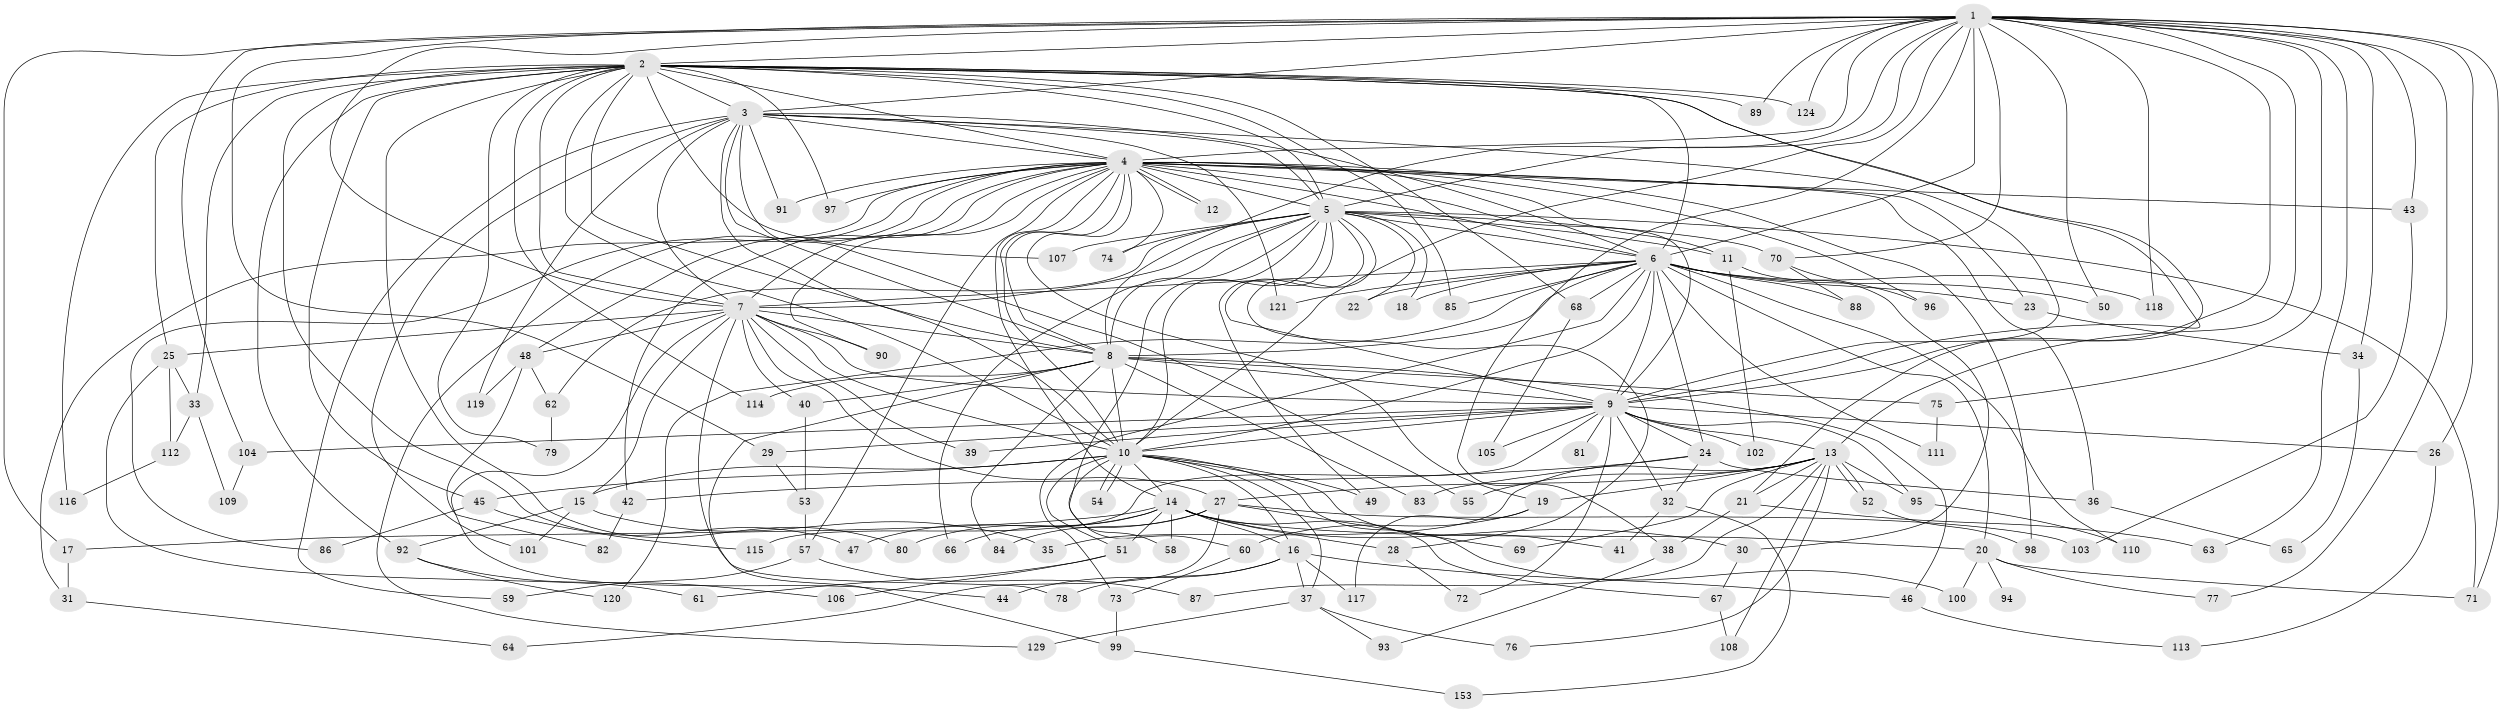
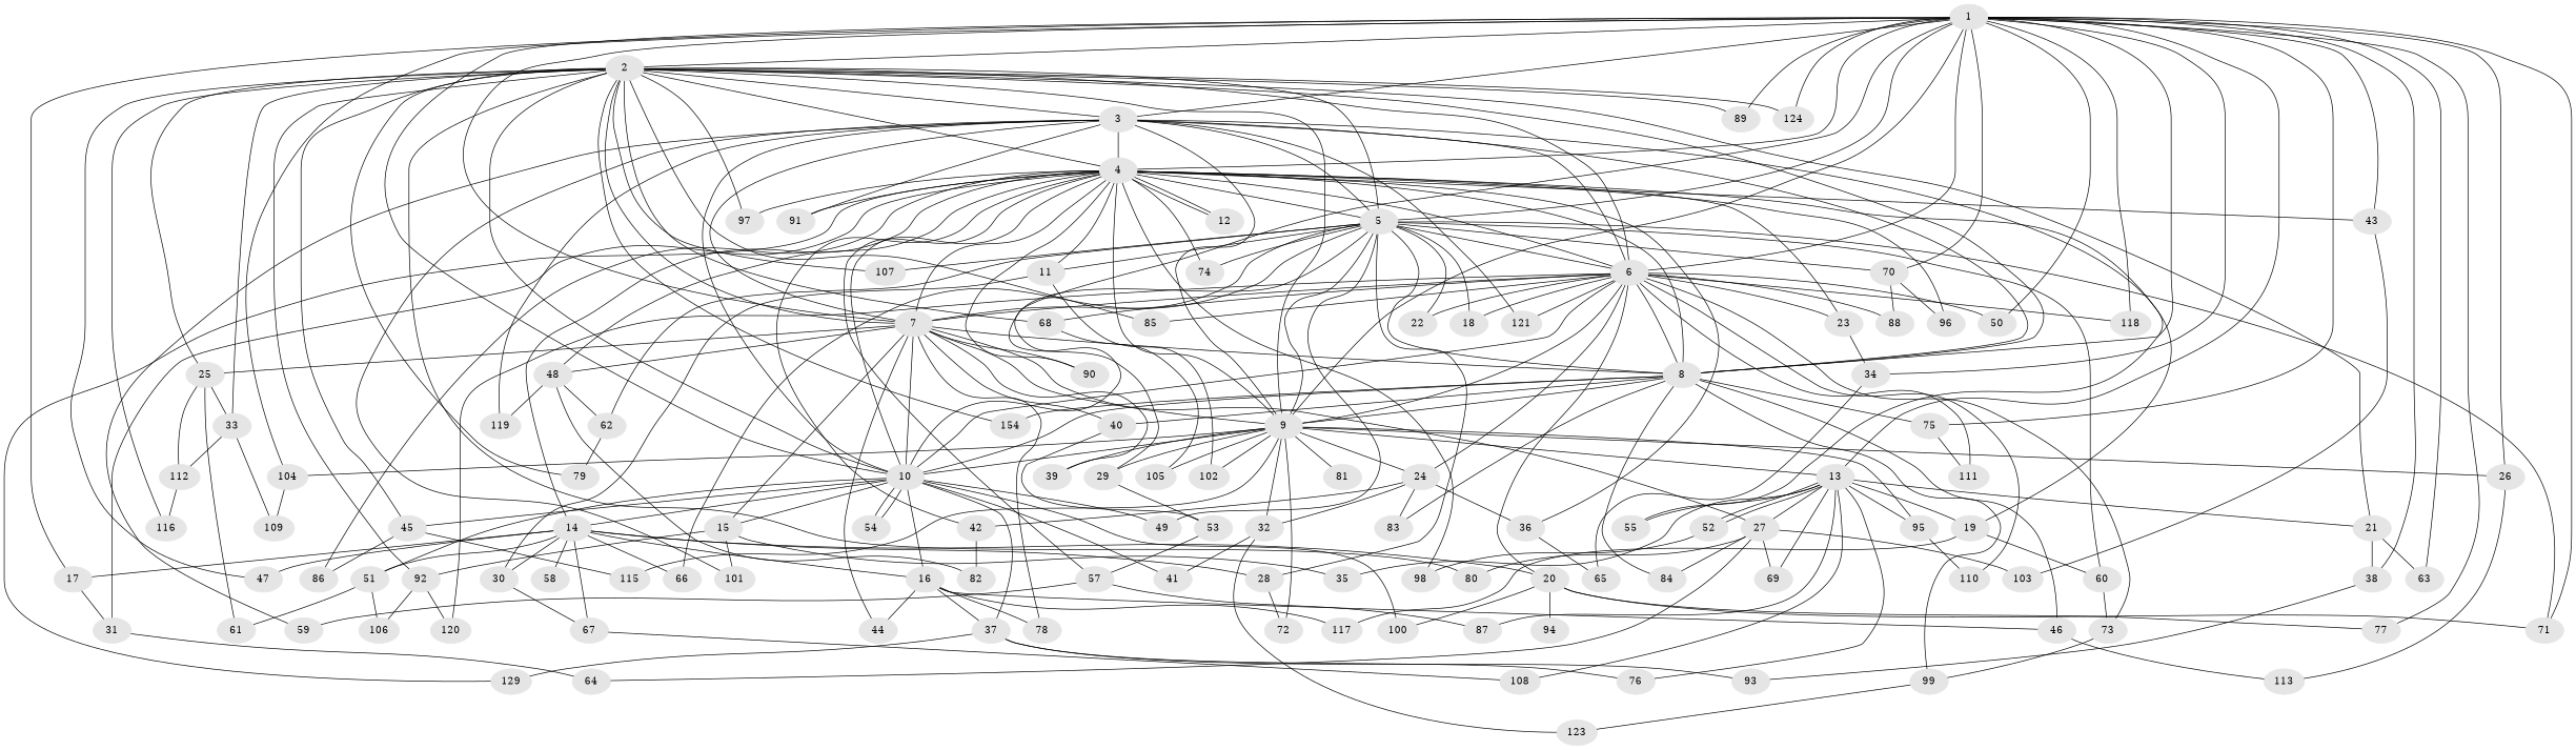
  graph {
    node [color=gray90 style=filled]
    1
    2
    3
    4
    5
    6
    7
    8
    9
    10
    13
    17
    26
    29
    34
    38
    43
    50
    63
    70
    71
    75
    77
    89
    104
    118
    124
    21
    25
    33
    45
    47
    68
    79
    80
    85
    92
    97
    107
-   114
+   114 [label=154]
    116
    55
    59
    91
    101
    119
    121
    11
    12
    14
    19
    23
    31
    36
    42
    48
    57
    74
    86
    90
    96
    98
    n63 [label=129]
    18
    22
    28
    49
    60
    62
    66
    20
    24
    73
    88
    110
    111
    120
    15
    27
    39
    40
    44
    78
    46
    83
    84
    99
    32
    72
    81
    95
    102
    105
    115
    16
    37
    41
    51
    54
    58
    100
    35
    52
    69
    76
    87
    108
    113
    53
    65
    93
    103
    109
    61
    112
    106
    30
    67
    117
    64
    82
    94
-   123 [label=153]
+   123
    1 -- 2
    1 -- 3
    1 -- 4
    1 -- 5
    1 -- 6
    1 -- 7
    1 -- 8
    1 -- 9
    1 -- 10
    1 -- 13
    1 -- 17
    1 -- 26
    1 -- 29
    1 -- 34
    1 -- 38
    1 -- 43
    1 -- 50
    1 -- 63
    1 -- 70
    1 -- 71
    1 -- 75
    1 -- 77
    1 -- 89
    1 -- 104
    1 -- 118
    1 -- 124
    2 -- 3
    2 -- 4
    2 -- 5
    2 -- 6
    2 -- 7
    2 -- 8
    2 -- 9
    2 -- 10
    2 -- 89
    2 -- 124
    2 -- 21
    2 -- 25
    2 -- 33
    2 -- 45
    2 -- 47
    2 -- 68
    2 -- 79
    2 -- 80
    2 -- 85
    2 -- 92
    2 -- 97
    2 -- 107
    2 -- 114
    2 -- 116
    3 -- 4
    3 -- 5
    3 -- 6
    3 -- 7
    3 -- 8
    3 -- 9
    3 -- 10
    3 -- 55
    3 -- 59
    3 -- 91
    3 -- 101
    3 -- 119
    3 -- 121
    4 -- 5
    4 -- 6
    4 -- 7
    4 -- 8
    4 -- 9
    4 -- 10
    4 -- 43
    4 -- 97
    4 -- 91
    4 -- 11
    4 -- 12
    4 -- 12
    4 -- 14
    4 -- 19
    4 -- 23
    4 -- 31
    4 -- 36
    4 -- 42
    4 -- 48
    4 -- 57
    4 -- 74
    4 -- 86
    4 -- 90
    4 -- 96
    4 -- 98
    4 -- n63
    5 -- 6
    5 -- 7
    5 -- 8
    5 -- 9
    5 -- 10
    5 -- 70
    5 -- 71
    5 -- 107
    5 -- 11
    5 -- 74
    5 -- 18
    5 -- 22
    5 -- 28
    5 -- 49
    5 -- 60
    5 -- 62
    5 -- 66
    6 -- 7
    6 -- 8
    6 -- 9
    6 -- 10
    6 -- 50
    6 -- 118
    6 -- 68
    6 -- 85
    6 -- 121
    6 -- 23
    6 -- 18
    6 -- 22
    6 -- 20
    6 -- 24
    6 -- 73
    6 -- 88
    6 -- 110
    6 -- 111
    6 -- 120
    7 -- 8
    7 -- 9
    7 -- 10
    7 -- 25
    7 -- 48
    7 -- 90
    7 -- 15
    7 -- 27
    7 -- 39
    7 -- 40
    7 -- 44
    7 -- 78
    8 -- 9
    8 -- 10
    8 -- 75
    8 -- 114
    8 -- 40
    8 -- 46
    8 -- 83
    8 -- 84
    8 -- 99
    9 -- 10
    9 -- 13
    9 -- 26
    9 -- 29
    9 -- 104
    9 -- 24
    9 -- 39
    9 -- 32
    9 -- 72
    9 -- 81
    9 -- 95
    9 -- 102
    9 -- 105
    9 -- 115
    10 -- 45
    10 -- 14
    10 -- 49
    10 -- 15
    10 -- 16
    10 -- 37
    10 -- 41
    10 -- 51
    10 -- 54
    10 -- 54
-   10 -- 58
    10 -- 100
    13 -- 21
    13 -- 55
    13 -- 19
    13 -- 27
    13 -- 95
    13 -- 35
    13 -- 52
    13 -- 52
    13 -- 69
    13 -- 76
    13 -- 87
    13 -- 108
    17 -- 31
    26 -- 113
    29 -- 53
    34 -- 65
    38 -- 93
    43 -- 103
    70 -- 96
    70 -- 88
    75 -- 111
    104 -- 109
    21 -- 38
    21 -- 63
    25 -- 33
    25 -- 61
    25 -- 112
    33 -- 109
    33 -- 112
    45 -- 86
    45 -- 115
    68 -- 105
    92 -- 120
    92 -- 106
    11 -- 102
    11 -- 30
    14 -- 17
    14 -- 47
    14 -- 28
    14 -- 66
    14 -- 20
    14 -- 16
    14 -- 51
    14 -- 58
    14 -- 30
    14 -- 67
    19 -- 60
    19 -- 117
    23 -- 34
    31 -- 64
    36 -- 65
    42 -- 82
    48 -- 119
    48 -- 62
    48 -- 82
    57 -- 59
    57 -- 87
    28 -- 72
    60 -- 73
    62 -- 79
    20 -- 71
    20 -- 77
    20 -- 100
    20 -- 94
    24 -- 36
    24 -- 42
    24 -- 83
    24 -- 32
    73 -- 99
    15 -- 92
    15 -- 101
    15 -- 35
    27 -- 80
    27 -- 84
    27 -- 69
    27 -- 103
    27 -- 64
    40 -- 53
    46 -- 113
    99 -- 123
    32 -- 41
    32 -- 123
    95 -- 110
    16 -- 44
    16 -- 78
    16 -- 46
    16 -- 37
    16 -- 117
    37 -- n63
    37 -- 76
    37 -- 93
    51 -- 61
    51 -- 106
    52 -- 98
    53 -- 57
    112 -- 116
    30 -- 67
    67 -- 108
  }
